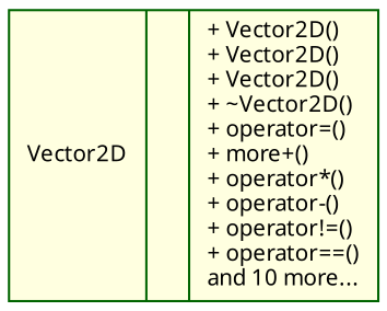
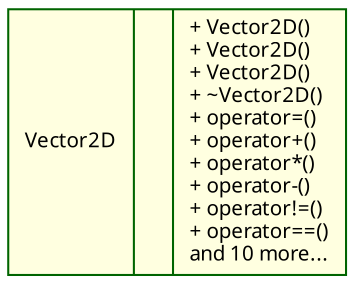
  digraph {
    rankdir=LR
    fontname="Noto Sans"
-   n1 [color=darkgreen fillcolor=lightyellow fontcolor=black fontname="Noto Sans" fontsize=10 height=0.2 label="{Vector2D\n||+ Vector2D()\l+ Vector2D()\l+ Vector2D()\l+ ~Vector2D()\l+ operator=()\l+ more+()\l+ operator*()\l+ operator-()\l+ operator!=()\l+ operator==()\land 10 more...\l}" shape=record style=filled width=0.4]
+   n1 [color=darkgreen fillcolor=lightyellow fontcolor=black fontname="Noto Sans" fontsize=10 height=0.2 label="{Vector2D\n||+ Vector2D()\l+ Vector2D()\l+ Vector2D()\l+ ~Vector2D()\l+ operator=()\l+ operator+()\l+ operator*()\l+ operator-()\l+ operator!=()\l+ operator==()\land 10 more...\l}" shape=record style=filled width=0.4]
  }
